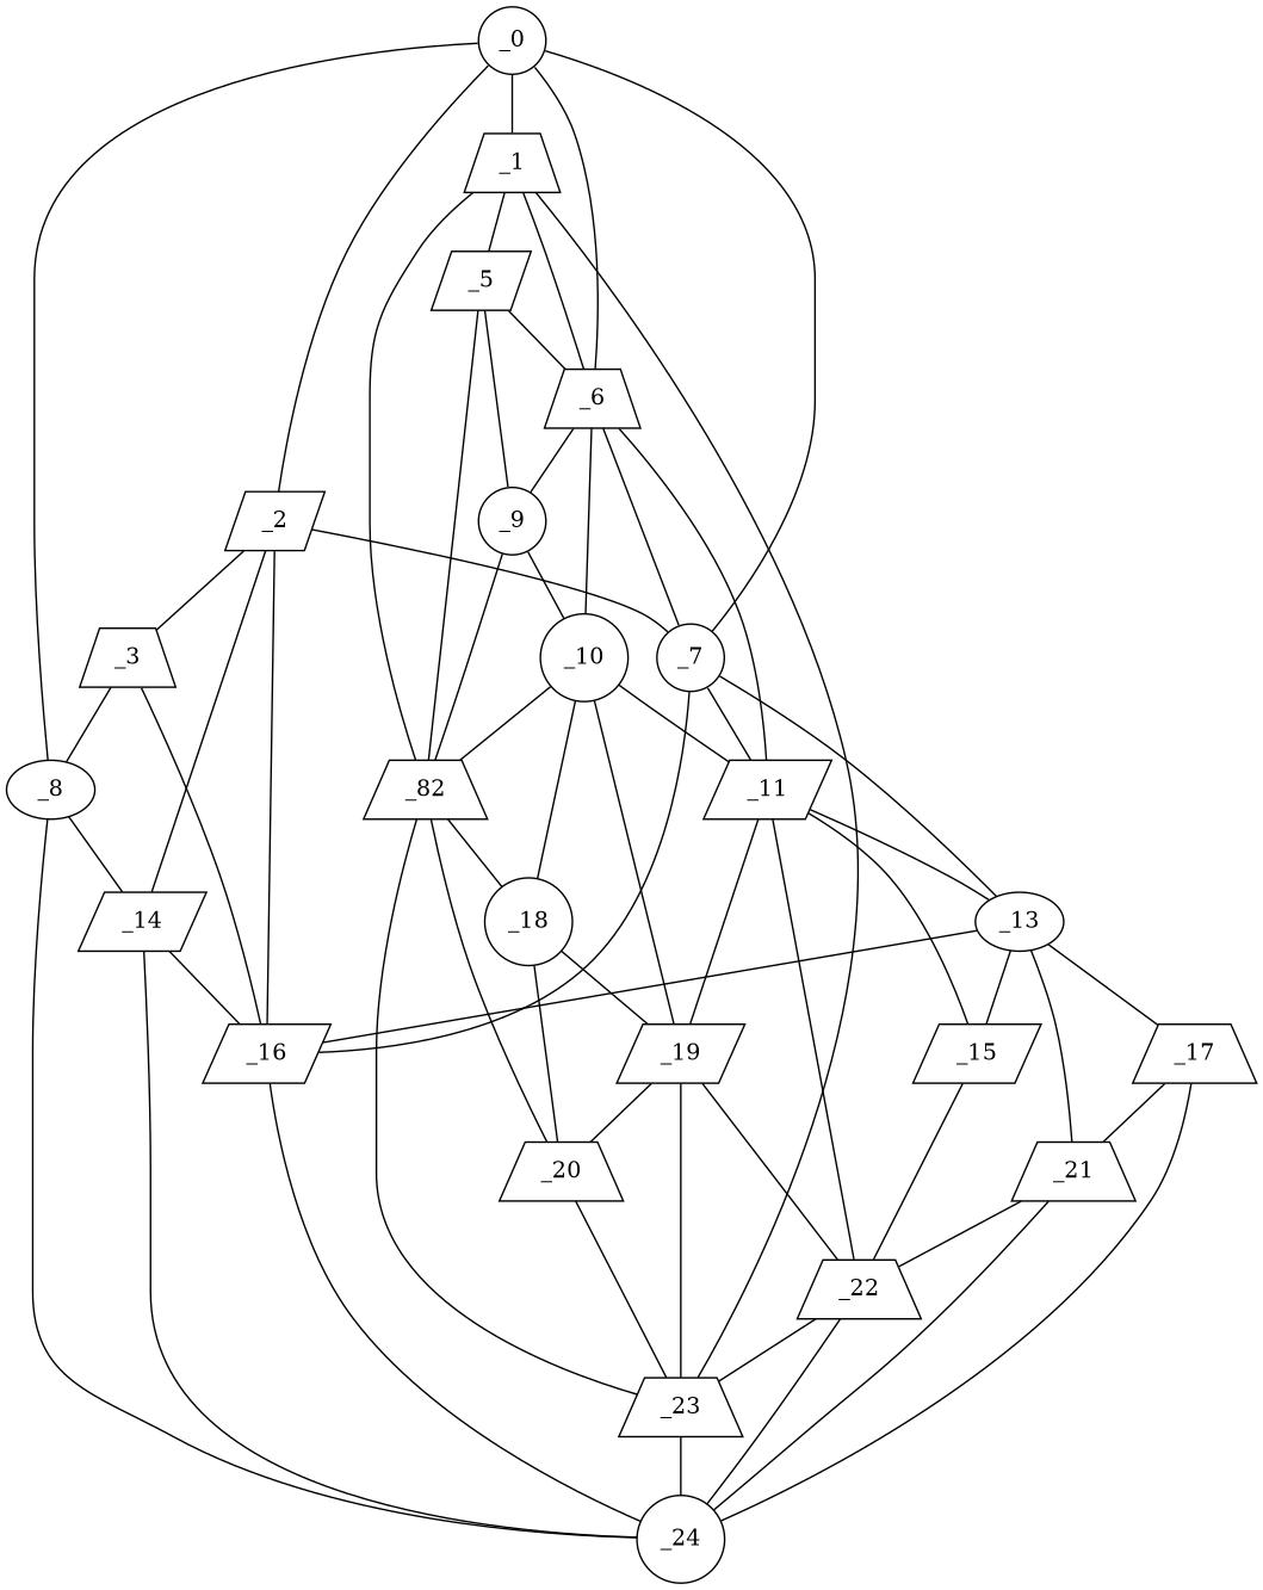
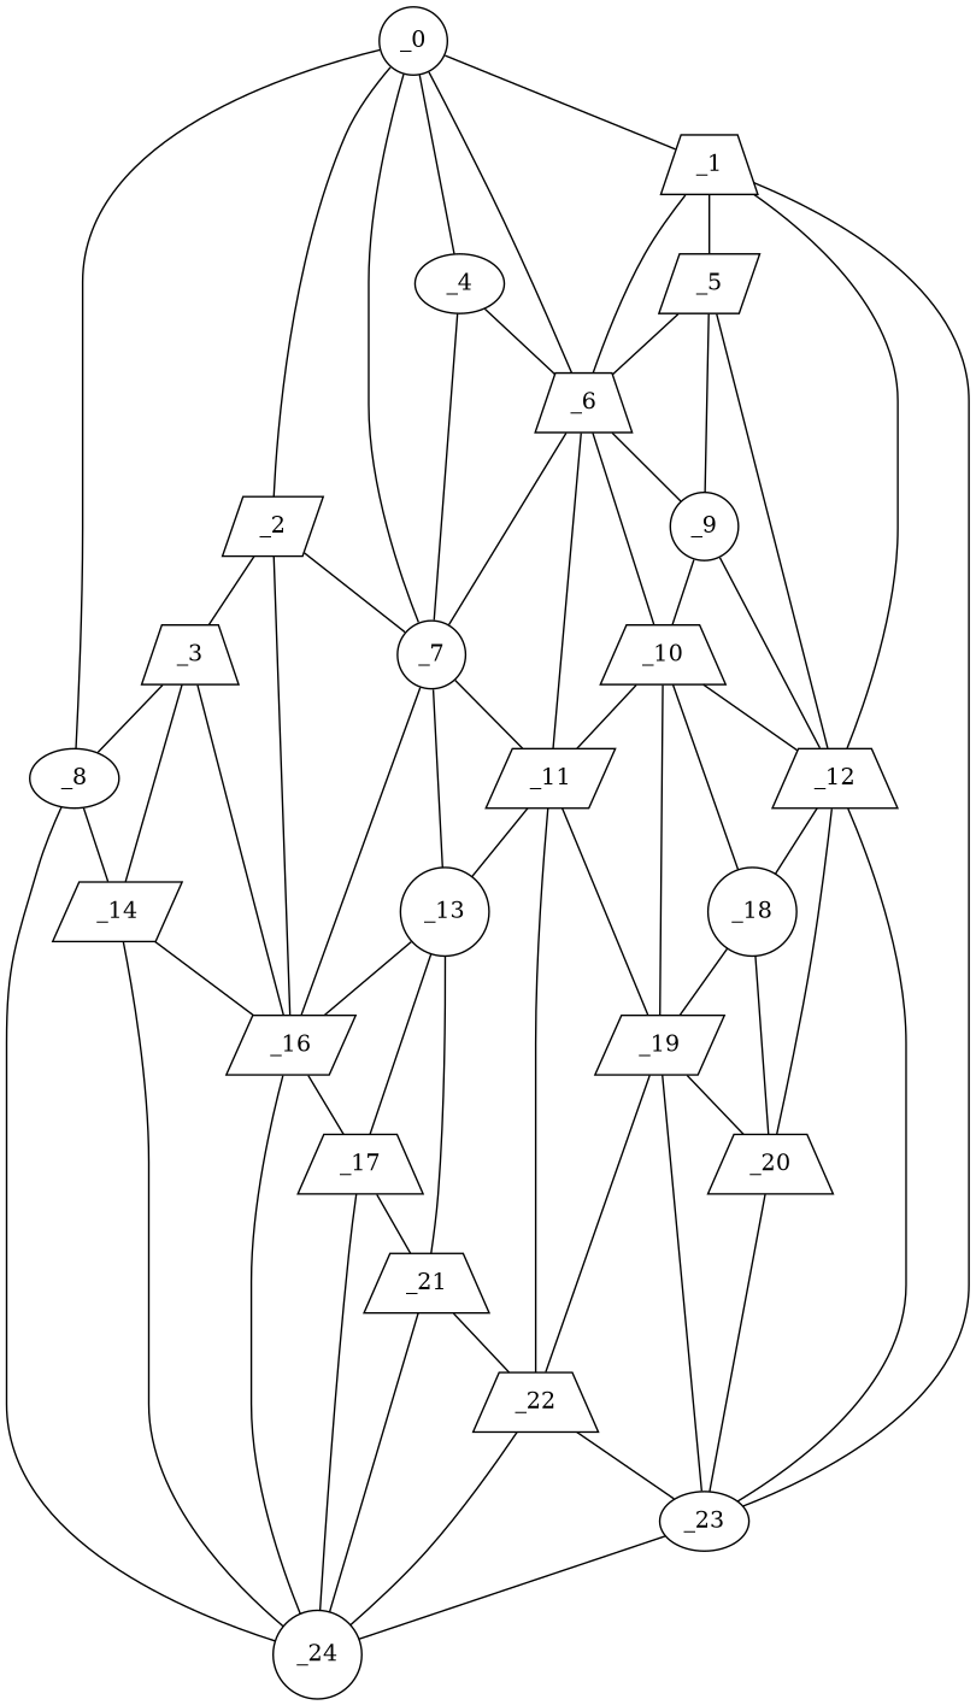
  graph {
    node [shape=trapezium x=56]
    edge [valence=2]
    _0 [shape=circle x=44 y=56]
    _1 [x=45 y=126]
    _2 [shape=parallelogram x=51 y=50]
+   _4 [shape=ellipse y=74]
    _6 [x=57 y=84]
    _7 [shape=circle x=61 y=70]
    _8 [shape=ellipse x=67 y=2]
    _5 [shape=parallelogram y=107]
-   _12 [x=73 y=108 label=_82]
-   _23 [x=86 y=120]
+   _12 [x=73 y=108]
+   _23 [shape=ellipse x=86 y=120]
    _3 [y=36]
    _16 [shape=parallelogram x=81 y=48]
    _14 [shape=parallelogram x=77 y=35]
    _9 [shape=circle x=67 y=103]
-   _10 [shape=circle x=70 y=97]
+   _10 [x=70 y=97]
    _11 [shape=parallelogram x=73 y=88]
-   _13 [shape=ellipse x=76 y=71]
+   _13 [shape=circle x=76 y=71]
    _24 [shape=circle x=89 y=53]
    _18 [shape=circle x=81 y=106]
    _20 [x=82 y=110]
    _17 [x=81 y=68]
    _19 [shape=parallelogram x=82 y=93]
-   _15 [shape=parallelogram x=79 y=82]
    _22 [x=83 y=85]
    _21 [x=83 y=76]
    _0 -- _1 [valence=1]
    _0 -- _2
+   _0 -- _4
    _0 -- _6 [valence=1]
    _0 -- _7
    _0 -- _8 [valence=1]
    _1 -- _6 [valence=1]
    _1 -- _5
    _1 -- _12
    _1 -- _23 [valence=1]
    _2 -- _7
    _2 -- _3
    _2 -- _16
+   _4 -- _6
+   _4 -- _7 [valence=1]
    _6 -- _7
    _6 -- _9 [valence=1]
    _6 -- _10
    _6 -- _11 [valence=1]
    _7 -- _16
    _7 -- _11
    _7 -- _13
    _8 -- _14 [valence=1]
    _8 -- _24 [valence=1]
    _5 -- _6
    _5 -- _12
    _5 -- _9
    _12 -- _23
    _12 -- _18
    _12 -- _20
    _23 -- _24 [valence=1]
    _3 -- _8
    _3 -- _16
-   _2 -- _14
+   _3 -- _14
    _16 -- _24
+   _16 -- _17 [valence=1]
    _14 -- _16
    _14 -- _24 [valence=1]
    _9 -- _12 [valence=1]
    _9 -- _10
    _10 -- _12
    _10 -- _11 [valence=1]
    _10 -- _18 [valence=1]
    _10 -- _19
    _11 -- _13 [valence=1]
    _11 -- _19
-   _11 -- _15
    _11 -- _22
    _13 -- _16
    _13 -- _17
-   _13 -- _15
    _13 -- _21 [valence=1]
    _18 -- _20
    _18 -- _19 [valence=1]
    _20 -- _23
    _17 -- _24
    _17 -- _21 [valence=1]
    _19 -- _23 [valence=1]
    _19 -- _20
    _19 -- _22
-   _15 -- _22
    _22 -- _23
    _22 -- _24 [valence=1]
    _21 -- _24
    _21 -- _22 [valence=1]
  }
